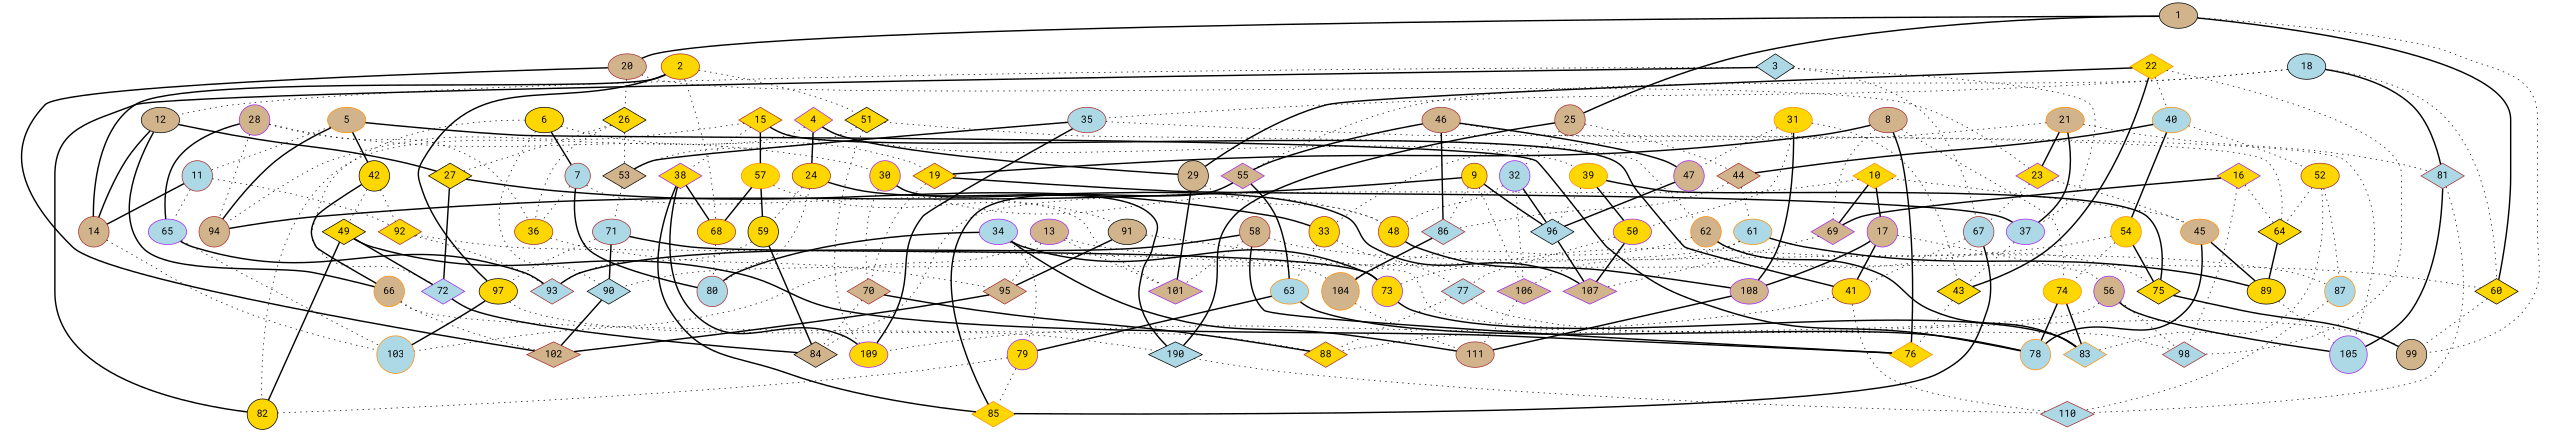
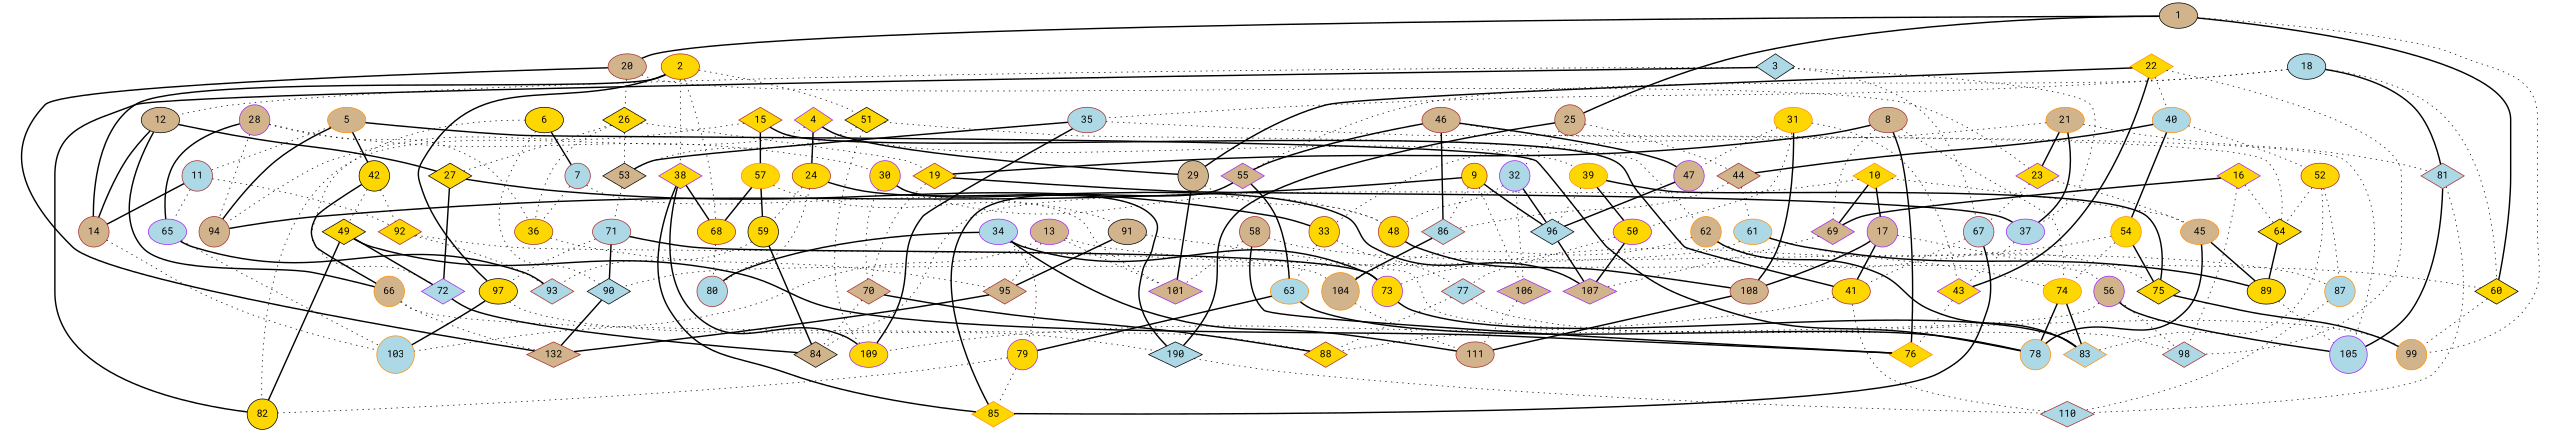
  graph {
    fontname="Roboto Mono"
    node [color=brown fillcolor=gold fontname="Roboto Mono" shape=diamond style=filled]
    edge [fontname="Roboto Mono" style=dotted]
    1 [color=black fillcolor=tan shape=ellipse]
    20 [fillcolor=tan shape=ellipse]
    25 [fillcolor=tan shape=circle]
    60 [color=black]
-   99 [color=black fillcolor=tan shape=circle]
+   99 [color=darkorange fillcolor=tan shape=circle]
    23 [color=purple]
    26 [color=black]
-   102 [fillcolor=tan]
+   102 [fillcolor=tan label=132]
    32 [color=purple fillcolor=lightblue shape=circle]
    44 [fillcolor=tan]
    n11 [color=black fillcolor=lightblue label=190]
    2 [shape=ellipse]
    14 [fillcolor=tan shape=circle]
    51 [color=black]
    68 [shape=ellipse]
    97 [color=black shape=ellipse]
    103 [color=darkorange fillcolor=lightblue shape=circle]
    53 [color=black fillcolor=tan]
    109 [color=purple shape=ellipse]
    62 [color=darkorange fillcolor=tan shape=circle]
    80 [fillcolor=lightblue shape=circle]
    3 [color=black fillcolor=lightblue]
    12 [color=black fillcolor=tan shape=ellipse]
    37 [color=purple fillcolor=lightblue shape=ellipse]
    67 [fillcolor=lightblue shape=circle]
    82 [color=black shape=circle]
    27 [color=black]
    66 [color=darkorange fillcolor=tan shape=circle]
-   43 [color=black]
+   43 [color=purple]
    41 [shape=ellipse]
    85 [color=darkorange]
    4 [color=purple]
    24 [shape=ellipse]
    29 [color=black fillcolor=tan shape=circle]
    39 [color=darkorange shape=ellipse]
    59 [color=black shape=circle]
    107 [color=purple fillcolor=tan]
    101 [color=purple fillcolor=tan]
    48 [shape=circle]
    96 [color=black fillcolor=lightblue]
    50 [color=purple shape=ellipse]
    75 [color=black]
    5 [color=darkorange fillcolor=tan shape=ellipse]
    11 [fillcolor=lightblue shape=circle]
    42 [color=black shape=circle]
    78 [color=darkorange fillcolor=lightblue shape=circle]
    94 [fillcolor=tan shape=circle]
    65 [color=purple fillcolor=lightblue shape=ellipse]
    92
    49 [color=black]
    6 [color=black shape=ellipse]
    7 [fillcolor=lightblue shape=circle]
    19
    72 [color=purple fillcolor=lightblue]
    90 [color=black fillcolor=lightblue]
    36 [shape=ellipse]
    70 [fillcolor=tan]
    84 [color=black fillcolor=tan]
    95 [fillcolor=tan]
    8 [fillcolor=tan shape=ellipse]
    69 [color=purple fillcolor=tan]
    74 [color=darkorange shape=ellipse]
    76 [color=darkorange]
    83 [color=darkorange fillcolor=lightblue]
    9 [shape=circle]
    86 [fillcolor=lightblue]
    106 [color=purple fillcolor=tan]
    104 [color=darkorange fillcolor=tan shape=circle]
    111 [fillcolor=tan shape=ellipse]
    10 [color=darkorange]
    17 [color=purple fillcolor=tan shape=circle]
    45 [color=darkorange fillcolor=tan shape=ellipse]
    56 [color=purple fillcolor=tan shape=circle]
-   108 [color=purple fillcolor=tan shape=ellipse]
+   108 [fillcolor=tan shape=ellipse]
    89 [color=black shape=ellipse]
    93 [fillcolor=lightblue]
    33 [shape=circle]
    88
    13 [color=purple fillcolor=tan shape=ellipse]
    15
    38 [color=purple]
    57 [color=darkorange shape=ellipse]
    110 [fillcolor=lightblue]
    91 [color=black fillcolor=tan shape=ellipse]
    16 [color=purple]
    64 [color=black]
    98 [fillcolor=lightblue]
    105 [color=purple fillcolor=lightblue shape=circle]
    18 [color=black fillcolor=lightblue shape=ellipse]
    35 [fillcolor=lightblue shape=ellipse]
    55 [color=purple fillcolor=tan]
    81 [fillcolor=lightblue]
    63 [color=darkorange fillcolor=lightblue shape=ellipse]
    21 [color=darkorange fillcolor=tan shape=ellipse]
    77 [fillcolor=lightblue]
    22 [color=darkorange]
    40 [color=darkorange fillcolor=lightblue shape=ellipse]
    52 [shape=ellipse]
    54 [color=darkorange shape=circle]
    61 [color=darkorange fillcolor=lightblue shape=ellipse]
    71 [fillcolor=lightblue shape=ellipse]
    28 [color=purple fillcolor=tan shape=circle]
    30 [color=purple shape=circle]
    31 [color=darkorange shape=ellipse]
    47 [color=purple fillcolor=tan shape=circle]
    79 [color=purple shape=circle]
    34 [color=purple fillcolor=lightblue shape=ellipse]
    73 [color=purple shape=circle]
    87 [color=darkorange fillcolor=lightblue shape=circle]
    46 [fillcolor=tan shape=ellipse]
    58 [fillcolor=tan shape=circle]
    1 -- 20 [style=bold]
    1 -- 25 [style=bold]
    1 -- 60 [style=bold]
    1 -- 99
    20 -- 23
    20 -- 26
    20 -- 102 [style=bold]
    25 -- 32
    25 -- 44
    25 -- n11 [style=bold]
    60 -- 99
    23 -- 67
    23 -- 45
    26 -- 53
    26 -- 27
    26 -- 36
    32 -- 48
    32 -- 96 [style=bold]
    32 -- 106
    44 -- 86
    44 -- 61
    n11 -- 110
    2 -- 14 [style=bold]
    2 -- 51
    2 -- 68
    2 -- 97 [style=bold]
    14 -- 103
    51 -- 53
    51 -- 109
    51 -- 62
    68 -- 80
    97 -- n11
    97 -- 103 [style=bold]
    53 -- 71
    62 -- 75
    62 -- 83 [style=bold]
    62 -- 104
    3 -- 12
    3 -- 37
    3 -- 67
    3 -- 82 [style=bold]
    12 -- 14 [style=bold]
    12 -- 27 [style=bold]
    12 -- 66 [style=bold]
    37 -- 43
    67 -- 41
    67 -- 85 [style=bold]
    27 -- 72 [style=bold]
    27 -- 33 [style=bold]
    66 -- 102
    66 -- 88
    43 -- 76
    41 -- 109
    41 -- 110
    4 -- 82
    4 -- 24 [style=bold]
    4 -- 29 [style=bold]
    4 -- 39
    24 -- 80
    24 -- 59
    24 -- 107 [style=bold]
    29 -- 101 [style=bold]
    29 -- 48
    39 -- 96
    39 -- 50 [style=bold]
    39 -- 75 [style=bold]
    59 -- 84 [style=bold]
    59 -- 93
    48 -- 108 [style=bold]
    96 -- 107 [style=bold]
    50 -- 107 [style=bold]
    50 -- 77
    75 -- 99 [style=bold]
    5 -- 11
    5 -- 42 [style=bold]
    5 -- 78 [style=bold]
    5 -- 94 [style=bold]
    11 -- 14 [style=bold]
    11 -- 65
    11 -- 92
    42 -- 66 [style=bold]
    42 -- 92
    42 -- 49
    65 -- 103
    65 -- 93 [style=bold]
    92 -- 104
    92 -- 93
    49 -- 82 [style=bold]
    49 -- 72 [style=bold]
    49 -- 76 [style=bold]
    6 -- 7 [style=bold]
-   6 -- 19
+   26 -- 19
    6 -- 72
    6 -- 90
-   7 -- 80 [style=bold]
    7 -- 101
    7 -- 36
    19 -- 37 [style=bold]
    19 -- 70
    72 -- 84 [style=bold]
    90 -- 102 [style=bold]
    36 -- 95
    70 -- 84
    70 -- 88 [style=bold]
    95 -- 102 [style=bold]
    8 -- 19 [style=bold]
    8 -- 69
    8 -- 74
    8 -- 76 [style=bold]
    69 -- 107
    74 -- 78 [style=bold]
    74 -- 83 [style=bold]
    9 -- 96 [style=bold]
    9 -- 94 [style=bold]
    9 -- 86
    9 -- 106
    86 -- 104 [style=bold]
    106 -- 111
    104 -- 111
    10 -- 84
    10 -- 69 [style=bold]
    10 -- 17 [style=bold]
    10 -- 45
    17 -- 41 [style=bold]
    17 -- 56
    17 -- 108 [style=bold]
    45 -- 78 [style=bold]
    45 -- 89 [style=bold]
    56 -- 88
    56 -- 98
    56 -- 105 [style=bold]
    108 -- 111 [style=bold]
    89 -- 105
    33 -- 63
    33 -- 77
    13 -- 60
    13 -- 103
    13 -- 101
    13 -- 95
    15 -- 41 [style=bold]
    15 -- 94
-   15 -- 38
+   2 -- 38
    15 -- 57 [style=bold]
    38 -- 68 [style=bold]
    38 -- 109 [style=bold]
    38 -- 85 [style=bold]
    57 -- 68 [style=bold]
    57 -- 59 [style=bold]
    57 -- 91
    91 -- 95 [style=bold]
    91 -- 98
    16 -- 69 [style=bold]
    16 -- 64
    16 -- 98
    64 -- 89 [style=bold]
    18 -- 60
    18 -- 35
    18 -- 55
    18 -- 81 [style=bold]
    35 -- 53 [style=bold]
    35 -- 109 [style=bold]
    35 -- 64
    55 -- 85 [style=bold]
    55 -- 63 [style=bold]
    81 -- 110
    81 -- 105 [style=bold]
    63 -- 78 [style=bold]
    63 -- 79 [style=bold]
    21 -- 23 [style=bold]
    21 -- 37 [style=bold]
    21 -- 33
    21 -- 81
    77 -- 99
    77 -- 88
    22 -- 43 [style=bold]
    22 -- 29 [style=bold]
    22 -- 98
    22 -- 40
    40 -- 44 [style=bold]
    40 -- 52
    40 -- 54 [style=bold]
    52 -- 83
    52 -- 64
    52 -- 87
    54 -- 75 [style=bold]
    54 -- 74
    54 -- 73
    61 -- 90
-   61 -- 106
+   61 -- 74
    61 -- 89 [style=bold]
    71 -- 97
    71 -- 90 [style=bold]
    71 -- 73 [style=bold]
    28 -- 94
    28 -- 65 [style=bold]
    28 -- 36
    28 -- 30
    30 -- n11 [style=bold]
    30 -- 48
    30 -- 70
    31 -- 43
    31 -- 50
    31 -- 108 [style=bold]
    31 -- 47
    47 -- 96 [style=bold]
    79 -- 82
    79 -- 85
    34 -- 80 [style=bold]
    34 -- 111 [style=bold]
    34 -- 79
    34 -- 73 [style=bold]
    73 -- 83 [style=bold]
    87 -- 110
    46 -- 86 [style=bold]
    46 -- 105
    46 -- 55 [style=bold]
    46 -- 47 [style=bold]
    58 -- 101
    58 -- 76 [style=bold]
-   58 -- 93 [style=bold]
    58 -- 87
  }
